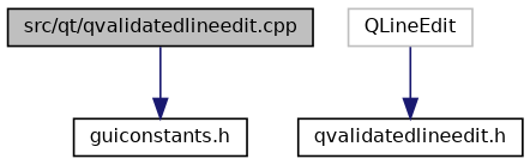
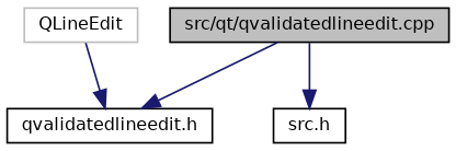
  digraph {
    node [color=black fillcolor=white fontname=Helvetica fontsize=10 shape=record style=filled]
    edge [color=midnightblue fontname=Helvetica fontsize=10 labelfontname=Helvetica labelfontsize=10 style=solid]
    n1 [fillcolor=grey75 fontcolor=black height=0.2 label="src/qt/qvalidatedlineedit.cpp" width=0.4]
    n2 [height=0.2 label="qvalidatedlineedit.h" width=0.4]
-   n3 [height=0.2 label="guiconstants.h" width=0.4]
+   n3 [height=0.2 label="src.h" width=0.4]
    n4 [color=grey75 height=0.2 label=QLineEdit width=0.4]
+   n1 -> n2
    n1 -> n3
    n4 -> n2
  }
